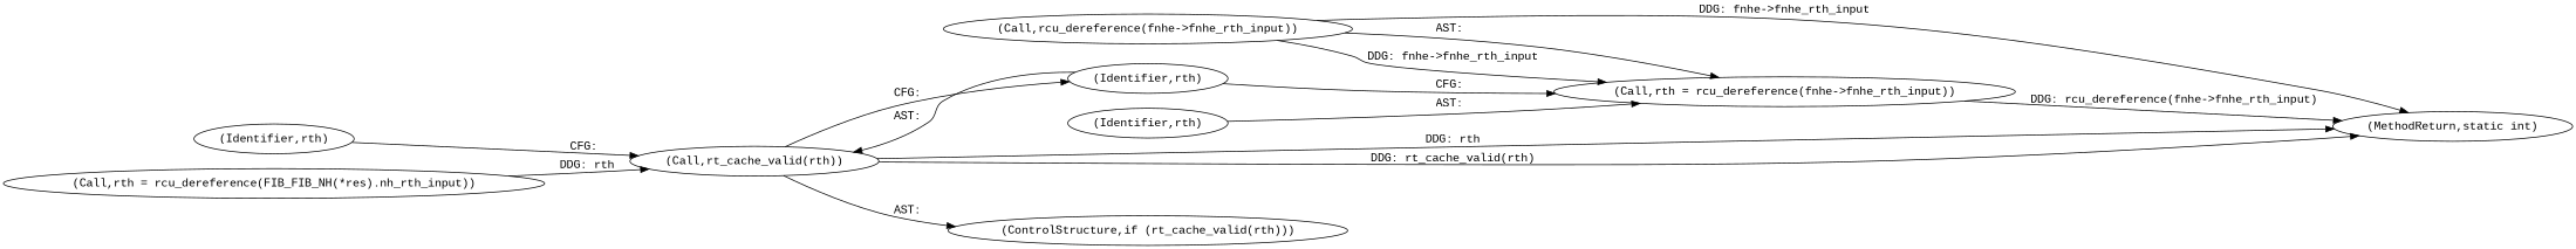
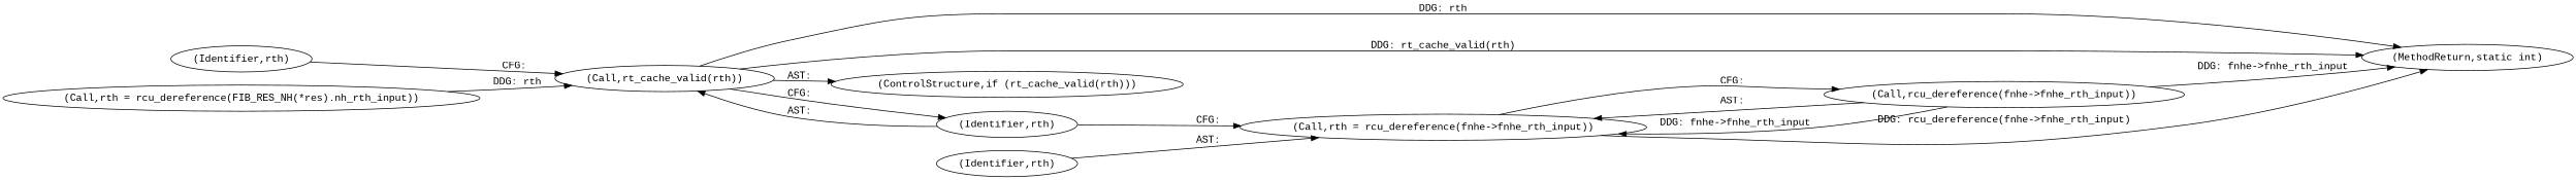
  digraph {
    fontname="Liberation Mono"
    rankdir=LR
    node [fontname="Liberation Mono"]
    edge [fontname="Liberation Mono"]
    n1 [label="(Call,rth = rcu_dereference(fnhe->fnhe_rth_input))"]
    n2 [label="(Call,rcu_dereference(fnhe->fnhe_rth_input))"]
    n3 [label="(MethodReturn,static int)"]
    n4 [label="(Call,rt_cache_valid(rth))"]
    n5 [label="(ControlStructure,if (rt_cache_valid(rth)))"]
    n6 [label="(Identifier,rth)"]
    n7 [label="(Identifier,rth)"]
    n8 [label="(Identifier,rth)"]
-   n9 [label="(Call,rth = rcu_dereference(FIB_FIB_NH(*res).nh_rth_input))"]
+   n9 [label="(Call,rth = rcu_dereference(FIB_RES_NH(*res).nh_rth_input))"]
+   n1 -> n2 [label="CFG: "]
    n1 -> n3 [label="DDG: rcu_dereference(fnhe->fnhe_rth_input)"]
    n2 -> n1 [label="AST: "]
    n2 -> n1 [label="DDG: fnhe->fnhe_rth_input"]
    n2 -> n3 [label="DDG: fnhe->fnhe_rth_input"]
    n4 -> n3 [label="DDG: rth"]
    n4 -> n3 [label="DDG: rt_cache_valid(rth)"]
    n4 -> n5 [label="AST: "]
    n4 -> n6 [label="CFG: "]
    n6 -> n1 [label="CFG: "]
    n6 -> n4 [label="AST: "]
    n7 -> n1 [label="AST: "]
    n8 -> n4 [label="CFG: "]
    n9 -> n4 [label="DDG: rth"]
  }
